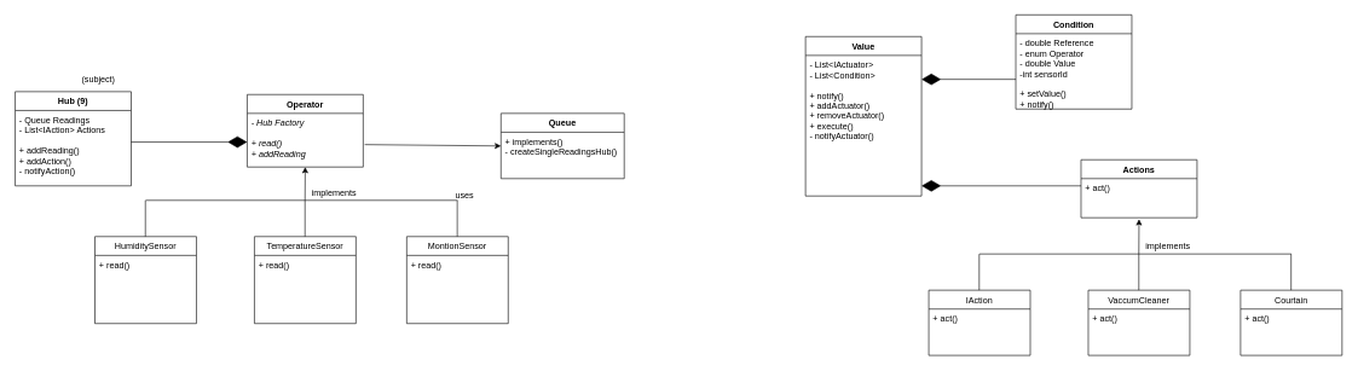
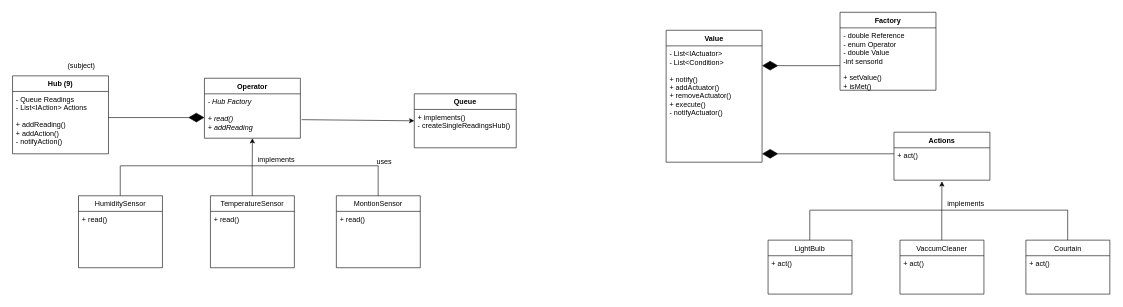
  <mxCell id="0" />
  <mxCell id="1" parent="0" />
  <mxCell id="2" value="" style="endArrow=none;html=1;" parent="1" edge="1"><mxGeometry width="50" height="50" relative="1" as="geometry"><mxPoint x="1350" y="350" as="sourcePoint" /><mxPoint x="1780" y="350" as="targetPoint" /></mxGeometry></mxCell>
  <mxCell id="3" value="" style="endArrow=classic;html=1;entryX=0.5;entryY=1.037;entryDx=0;entryDy=0;entryPerimeter=0;" parent="1" target="43" edge="1"><mxGeometry width="50" height="50" relative="1" as="geometry"><mxPoint x="1569.71" y="350" as="sourcePoint" /><mxPoint x="1569.71" y="320" as="targetPoint" /></mxGeometry></mxCell>
  <mxCell id="4" value="" style="endArrow=none;html=1;" parent="1" edge="1"><mxGeometry width="50" height="50" relative="1" as="geometry"><mxPoint x="1349.58" y="400" as="sourcePoint" /><mxPoint x="1349.58" y="350" as="targetPoint" /></mxGeometry></mxCell>
  <mxCell id="5" value="" style="endArrow=none;html=1;" parent="1" edge="1"><mxGeometry width="50" height="50" relative="1" as="geometry"><mxPoint x="1569.71" y="400" as="sourcePoint" /><mxPoint x="1569.71" y="350" as="targetPoint" /></mxGeometry></mxCell>
  <mxCell id="6" value="" style="endArrow=none;html=1;" parent="1" edge="1"><mxGeometry width="50" height="50" relative="1" as="geometry"><mxPoint x="1779.71" y="400" as="sourcePoint" /><mxPoint x="1779.71" y="350" as="targetPoint" /></mxGeometry></mxCell>
  <mxCell id="7" value="implements" style="text;html=1;strokeColor=none;fillColor=none;align=center;verticalAlign=middle;whiteSpace=wrap;rounded=0;" parent="1" vertex="1"><mxGeometry x="1590" y="330" width="40" height="20" as="geometry" /></mxCell>
  <mxCell id="8" value="" style="endArrow=none;html=1;" parent="1" edge="1"><mxGeometry width="50" height="50" relative="1" as="geometry"><mxPoint x="200" y="276" as="sourcePoint" /><mxPoint x="630" y="276" as="targetPoint" /></mxGeometry></mxCell>
  <mxCell id="9" value="" style="endArrow=classic;html=1;" parent="1" edge="1"><mxGeometry width="50" height="50" relative="1" as="geometry"><mxPoint x="419.71" y="276" as="sourcePoint" /><mxPoint x="420" y="230" as="targetPoint" /></mxGeometry></mxCell>
  <mxCell id="10" value="" style="endArrow=none;html=1;" parent="1" edge="1"><mxGeometry width="50" height="50" relative="1" as="geometry"><mxPoint x="199.58" y="326" as="sourcePoint" /><mxPoint x="199.58" y="276" as="targetPoint" /></mxGeometry></mxCell>
  <mxCell id="11" value="" style="endArrow=none;html=1;" parent="1" edge="1"><mxGeometry width="50" height="50" relative="1" as="geometry"><mxPoint x="419.71" y="326" as="sourcePoint" /><mxPoint x="419.71" y="276" as="targetPoint" /></mxGeometry></mxCell>
  <mxCell id="12" value="" style="endArrow=none;html=1;" parent="1" edge="1"><mxGeometry width="50" height="50" relative="1" as="geometry"><mxPoint x="629.71" y="326" as="sourcePoint" /><mxPoint x="629.71" y="276" as="targetPoint" /></mxGeometry></mxCell>
  <mxCell id="13" value="implements" style="text;html=1;strokeColor=none;fillColor=none;align=center;verticalAlign=middle;whiteSpace=wrap;rounded=0;" parent="1" vertex="1"><mxGeometry x="440" y="256" width="40" height="20" as="geometry" /></mxCell>
  <mxCell id="14" value="" style="endArrow=classic;html=1;exitX=1.013;exitY=0.582;exitDx=0;exitDy=0;exitPerimeter=0;" parent="1" source="29" edge="1"><mxGeometry width="50" height="50" relative="1" as="geometry"><mxPoint x="510" y="201" as="sourcePoint" /><mxPoint x="690" y="201" as="targetPoint" /></mxGeometry></mxCell>
  <mxCell id="15" value="(subject)" style="text;html=1;strokeColor=none;fillColor=none;align=center;verticalAlign=middle;whiteSpace=wrap;rounded=0;" parent="1" vertex="1"><mxGeometry x="115" y="100" width="40" height="20" as="geometry" /></mxCell>
  <mxCell id="16" value="uses" style="text;html=1;strokeColor=none;fillColor=none;align=center;verticalAlign=middle;whiteSpace=wrap;rounded=0;" parent="1" vertex="1"><mxGeometry x="620" y="260" width="40" height="20" as="geometry" /></mxCell>
  <mxCell id="17" value="" style="endArrow=diamondThin;endFill=1;endSize=24;html=1;" parent="1" edge="1"><mxGeometry width="160" relative="1" as="geometry"><mxPoint x="180" y="195.58" as="sourcePoint" /><mxPoint x="340" y="195.58" as="targetPoint" /></mxGeometry></mxCell>
  <mxCell id="18" value="" style="endArrow=diamondThin;endFill=1;endSize=24;html=1;" parent="1" edge="1"><mxGeometry width="160" relative="1" as="geometry"><mxPoint x="1400" y="109" as="sourcePoint" /><mxPoint x="1270" y="109" as="targetPoint" /></mxGeometry></mxCell>
  <mxCell id="19" value="" style="endArrow=diamondThin;endFill=1;endSize=24;html=1;" parent="1" edge="1"><mxGeometry width="160" relative="1" as="geometry"><mxPoint x="1490" y="256" as="sourcePoint" /><mxPoint x="1270" y="256" as="targetPoint" /></mxGeometry></mxCell>
  <mxCell id="20" value="Queue" style="swimlane;fontStyle=1;childLayout=stackLayout;horizontal=1;startSize=26;fillColor=none;horizontalStack=0;resizeParent=1;resizeParentMax=0;resizeLast=0;collapsible=1;marginBottom=0;" parent="1" vertex="1"><mxGeometry x="690" y="156" width="170" height="90" as="geometry" /></mxCell>
  <mxCell id="21" value="+ implements()&#10;- createSingleReadingsHub()" style="text;strokeColor=none;fillColor=none;align=left;verticalAlign=top;spacingLeft=4;spacingRight=4;overflow=hidden;rotatable=0;points=[[0,0.5],[1,0.5]];portConstraint=eastwest;" parent="20" vertex="1"><mxGeometry y="26" width="170" height="64" as="geometry" /></mxCell>
  <mxCell id="22" value="HumiditySensor" style="swimlane;fontStyle=0;childLayout=stackLayout;horizontal=1;startSize=26;fillColor=none;horizontalStack=0;resizeParent=1;resizeParentMax=0;resizeLast=0;collapsible=1;marginBottom=0;" parent="1" vertex="1"><mxGeometry x="130" y="326" width="140" height="120" as="geometry" /></mxCell>
  <mxCell id="23" value="+ read()&#10;" style="text;strokeColor=none;fillColor=none;align=left;verticalAlign=top;spacingLeft=4;spacingRight=4;overflow=hidden;rotatable=0;points=[[0,0.5],[1,0.5]];portConstraint=eastwest;fontStyle=0" parent="22" vertex="1"><mxGeometry y="26" width="140" height="94" as="geometry" /></mxCell>
  <mxCell id="24" value="TemperatureSensor" style="swimlane;fontStyle=0;childLayout=stackLayout;horizontal=1;startSize=26;fillColor=none;horizontalStack=0;resizeParent=1;resizeParentMax=0;resizeLast=0;collapsible=1;marginBottom=0;" parent="1" vertex="1"><mxGeometry x="350" y="326" width="140" height="120" as="geometry" /></mxCell>
  <mxCell id="25" value="+ read()&#10;" style="text;strokeColor=none;fillColor=none;align=left;verticalAlign=top;spacingLeft=4;spacingRight=4;overflow=hidden;rotatable=0;points=[[0,0.5],[1,0.5]];portConstraint=eastwest;" parent="24" vertex="1"><mxGeometry y="26" width="140" height="94" as="geometry" /></mxCell>
  <mxCell id="26" value="MontionSensor" style="swimlane;fontStyle=0;childLayout=stackLayout;horizontal=1;startSize=26;fillColor=none;horizontalStack=0;resizeParent=1;resizeParentMax=0;resizeLast=0;collapsible=1;marginBottom=0;" parent="1" vertex="1"><mxGeometry x="560" y="326" width="140" height="120" as="geometry" /></mxCell>
  <mxCell id="27" value="+ read()" style="text;strokeColor=none;fillColor=none;align=left;verticalAlign=top;spacingLeft=4;spacingRight=4;overflow=hidden;rotatable=0;points=[[0,0.5],[1,0.5]];portConstraint=eastwest;" parent="26" vertex="1"><mxGeometry y="26" width="140" height="94" as="geometry" /></mxCell>
  <mxCell id="28" value="Operator" style="swimlane;fontStyle=1;align=center;verticalAlign=top;childLayout=stackLayout;horizontal=1;startSize=26;horizontalStack=0;resizeParent=1;resizeParentMax=0;resizeLast=0;collapsible=1;marginBottom=0;" parent="1" vertex="1"><mxGeometry x="340" y="130" width="160" height="100" as="geometry" /></mxCell>
  <mxCell id="29" value="- Hub Factory&#10;&#10;+ read()&#10;+ addReading" style="text;strokeColor=none;fillColor=none;align=left;verticalAlign=top;spacingLeft=4;spacingRight=4;overflow=hidden;rotatable=0;points=[[0,0.5],[1,0.5]];portConstraint=eastwest;fontStyle=2" parent="28" vertex="1"><mxGeometry y="26" width="160" height="74" as="geometry" /></mxCell>
  <mxCell id="30" value="Hub (9)" style="swimlane;fontStyle=1;align=center;verticalAlign=top;childLayout=stackLayout;horizontal=1;startSize=26;horizontalStack=0;resizeParent=1;resizeParentMax=0;resizeLast=0;collapsible=1;marginBottom=0;" parent="1" vertex="1"><mxGeometry x="20" y="126" width="160" height="130" as="geometry" /></mxCell>
  <mxCell id="31" value="- Queue Readings&#10;- List&lt;IAction&gt; Actions&#10;&#10;+ addReading()&#10;+ addAction()&#10;- notifyAction()" style="text;strokeColor=none;fillColor=none;align=left;verticalAlign=top;spacingLeft=4;spacingRight=4;overflow=hidden;rotatable=0;points=[[0,0.5],[1,0.5]];portConstraint=eastwest;fontStyle=0" parent="30" vertex="1"><mxGeometry y="26" width="160" height="104" as="geometry" /></mxCell>
- <mxCell id="32" value="Condition" style="swimlane;fontStyle=1;align=center;verticalAlign=top;childLayout=stackLayout;horizontal=1;startSize=26;horizontalStack=0;resizeParent=1;resizeParentMax=0;resizeLast=0;collapsible=1;marginBottom=0;" parent="1" vertex="1"><mxGeometry x="1400" y="20" width="160" height="130" as="geometry" /></mxCell>
- <mxCell id="33" value="- double Reference&#10;- enum Operator&#10;- double Value&#10;-int sensorId&#10;&#10;+ setValue()&#10;+ notify()&#10;&#10;" style="text;strokeColor=none;fillColor=none;align=left;verticalAlign=top;spacingLeft=4;spacingRight=4;overflow=hidden;rotatable=0;points=[[0,0.5],[1,0.5]];portConstraint=eastwest;fontStyle=0" parent="32" vertex="1"><mxGeometry y="26" width="160" height="104" as="geometry" /></mxCell>
+ <mxCell id="32" value="Factory" style="swimlane;fontStyle=1;align=center;verticalAlign=top;childLayout=stackLayout;horizontal=1;startSize=26;horizontalStack=0;resizeParent=1;resizeParentMax=0;resizeLast=0;collapsible=1;marginBottom=0;" parent="1" vertex="1"><mxGeometry x="1400" y="20" width="160" height="130" as="geometry" /></mxCell>
+ <mxCell id="33" value="- double Reference&#10;- enum Operator&#10;- double Value&#10;-int sensorId&#10;&#10;+ setValue()&#10;+ isMet()&#10;&#10;" style="text;strokeColor=none;fillColor=none;align=left;verticalAlign=top;spacingLeft=4;spacingRight=4;overflow=hidden;rotatable=0;points=[[0,0.5],[1,0.5]];portConstraint=eastwest;fontStyle=0" parent="32" vertex="1"><mxGeometry y="26" width="160" height="104" as="geometry" /></mxCell>
  <mxCell id="34" value="Value" style="swimlane;fontStyle=1;align=center;verticalAlign=top;childLayout=stackLayout;horizontal=1;startSize=26;horizontalStack=0;resizeParent=1;resizeParentMax=0;resizeLast=0;collapsible=1;marginBottom=0;" parent="1" vertex="1"><mxGeometry x="1110" y="50" width="160" height="220" as="geometry" /></mxCell>
  <mxCell id="35" value="- List&lt;IActuator&gt;&#10;- List&lt;Condition&gt;&#10;&#10;+ notify()&#10;+ addActuator()&#10;+ removeActuator()&#10;+ execute()&#10;- notifyActuator()&#10;&#10;" style="text;strokeColor=none;fillColor=none;align=left;verticalAlign=top;spacingLeft=4;spacingRight=4;overflow=hidden;rotatable=0;points=[[0,0.5],[1,0.5]];portConstraint=eastwest;fontStyle=0" parent="34" vertex="1"><mxGeometry y="26" width="160" height="194" as="geometry" /></mxCell>
- <mxCell id="36" value="IAction" style="swimlane;fontStyle=0;childLayout=stackLayout;horizontal=1;startSize=26;fillColor=none;horizontalStack=0;resizeParent=1;resizeParentMax=0;resizeLast=0;collapsible=1;marginBottom=0;" parent="1" vertex="1"><mxGeometry x="1280" y="400" width="140" height="90" as="geometry" /></mxCell>
+ <mxCell id="36" value="LightBulb" style="swimlane;fontStyle=0;childLayout=stackLayout;horizontal=1;startSize=26;fillColor=none;horizontalStack=0;resizeParent=1;resizeParentMax=0;resizeLast=0;collapsible=1;marginBottom=0;" parent="1" vertex="1"><mxGeometry x="1280" y="400" width="140" height="90" as="geometry" /></mxCell>
  <mxCell id="37" value="+ act()" style="text;strokeColor=none;fillColor=none;align=left;verticalAlign=top;spacingLeft=4;spacingRight=4;overflow=hidden;rotatable=0;points=[[0,0.5],[1,0.5]];portConstraint=eastwest;fontStyle=0" parent="36" vertex="1"><mxGeometry y="26" width="140" height="64" as="geometry" /></mxCell>
  <mxCell id="38" value="VaccumCleaner" style="swimlane;fontStyle=0;childLayout=stackLayout;horizontal=1;startSize=26;fillColor=none;horizontalStack=0;resizeParent=1;resizeParentMax=0;resizeLast=0;collapsible=1;marginBottom=0;" parent="1" vertex="1"><mxGeometry x="1500" y="400" width="140" height="90" as="geometry" /></mxCell>
  <mxCell id="39" value="+ act()" style="text;strokeColor=none;fillColor=none;align=left;verticalAlign=top;spacingLeft=4;spacingRight=4;overflow=hidden;rotatable=0;points=[[0,0.5],[1,0.5]];portConstraint=eastwest;" parent="38" vertex="1"><mxGeometry y="26" width="140" height="64" as="geometry" /></mxCell>
  <mxCell id="40" value="Courtain" style="swimlane;fontStyle=0;childLayout=stackLayout;horizontal=1;startSize=26;fillColor=none;horizontalStack=0;resizeParent=1;resizeParentMax=0;resizeLast=0;collapsible=1;marginBottom=0;" parent="1" vertex="1"><mxGeometry x="1710" y="400" width="140" height="90" as="geometry" /></mxCell>
  <mxCell id="41" value="+ act()" style="text;strokeColor=none;fillColor=none;align=left;verticalAlign=top;spacingLeft=4;spacingRight=4;overflow=hidden;rotatable=0;points=[[0,0.5],[1,0.5]];portConstraint=eastwest;" parent="40" vertex="1"><mxGeometry y="26" width="140" height="64" as="geometry" /></mxCell>
  <mxCell id="42" value="Actions" style="swimlane;fontStyle=1;align=center;verticalAlign=top;childLayout=stackLayout;horizontal=1;startSize=26;horizontalStack=0;resizeParent=1;resizeParentMax=0;resizeLast=0;collapsible=1;marginBottom=0;" parent="1" vertex="1"><mxGeometry x="1490" y="220" width="160" height="80" as="geometry" /></mxCell>
  <mxCell id="43" value="+ act()" style="text;strokeColor=none;fillColor=none;align=left;verticalAlign=top;spacingLeft=4;spacingRight=4;overflow=hidden;rotatable=0;points=[[0,0.5],[1,0.5]];portConstraint=eastwest;fontStyle=0" parent="42" vertex="1"><mxGeometry y="26" width="160" height="54" as="geometry" /></mxCell>
